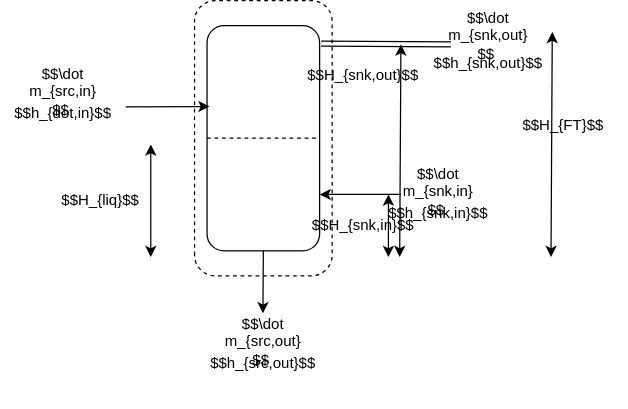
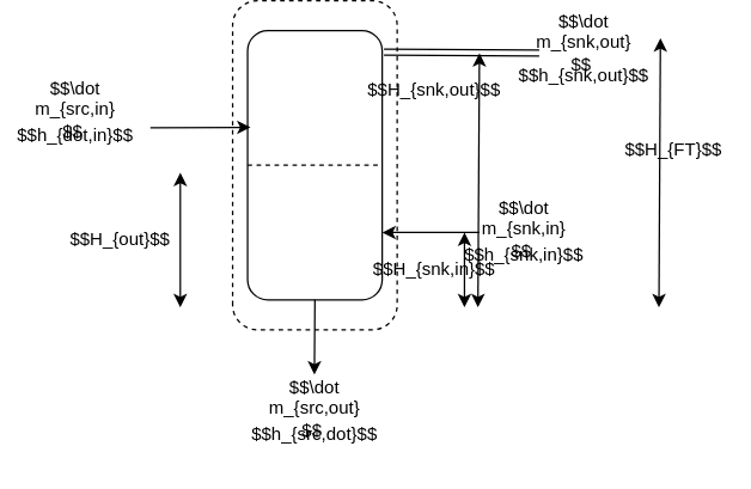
  <mxCell id="0" />
  <mxCell id="1" parent="0" />
  <mxCell id="2" value="" style="rounded=1;whiteSpace=wrap;html=1;rotation=-90;dashed=1;" vertex="1" parent="1"><mxGeometry x="100" y="50" width="220" height="110" as="geometry" /></mxCell>
  <mxCell id="3" value="" style="rounded=1;whiteSpace=wrap;html=1;rotation=-90;" vertex="1" parent="1"><mxGeometry x="120" y="60" width="180" height="90" as="geometry" /></mxCell>
  <mxCell id="4" value="" style="endArrow=classic;html=1;rounded=0;exitX=0;exitY=0.5;exitDx=0;exitDy=0;" edge="1" parent="1" source="3"><mxGeometry width="50" height="50" relative="1" as="geometry"><mxPoint x="209.66" y="200" as="sourcePoint" /><mxPoint x="209.66" y="245" as="targetPoint" /></mxGeometry></mxCell>
  <mxCell id="5" value="" style="shape=link;html=1;rounded=0;exitX=0.92;exitY=1.013;exitDx=0;exitDy=0;exitPerimeter=0;" edge="1" parent="1" source="3"><mxGeometry width="100" relative="1" as="geometry"><mxPoint x="260" y="30" as="sourcePoint" /><mxPoint x="360" y="30" as="targetPoint" /></mxGeometry></mxCell>
  <mxCell id="6" value="" style="endArrow=classic;html=1;rounded=0;entryX=0.641;entryY=0.022;entryDx=0;entryDy=0;entryPerimeter=0;" edge="1" parent="1" target="3"><mxGeometry width="50" height="50" relative="1" as="geometry"><mxPoint x="100" y="80" as="sourcePoint" /><mxPoint x="160" y="80" as="targetPoint" /></mxGeometry></mxCell>
  <mxCell id="7" value="" style="endArrow=classic;html=1;rounded=0;entryX=0.25;entryY=1;entryDx=0;entryDy=0;" edge="1" parent="1" target="3"><mxGeometry width="50" height="50" relative="1" as="geometry"><mxPoint x="320" y="150" as="sourcePoint" /><mxPoint x="386" y="130" as="targetPoint" /></mxGeometry></mxCell>
  <mxCell id="8" value="" style="endArrow=none;dashed=1;html=1;rounded=0;exitX=0.5;exitY=0;exitDx=0;exitDy=0;entryX=0.5;entryY=1;entryDx=0;entryDy=0;" edge="1" parent="1" source="3" target="3"><mxGeometry width="50" height="50" relative="1" as="geometry"><mxPoint x="200" y="120" as="sourcePoint" /><mxPoint x="250" y="70" as="targetPoint" /><Array as="points" /></mxGeometry></mxCell>
  <mxCell id="9" value="$$\dot m_{src,in} $$&amp;nbsp;&lt;div&gt;&lt;br&gt;&lt;/div&gt;" style="text;html=1;align=center;verticalAlign=middle;whiteSpace=wrap;rounded=0;" vertex="1" parent="1"><mxGeometry x="30" y="50" width="40" height="50" as="geometry" /></mxCell>
  <mxCell id="10" value="$$h_{dot,in}$$" style="text;html=1;align=center;verticalAlign=middle;whiteSpace=wrap;rounded=0;" vertex="1" parent="1"><mxGeometry x="20" y="70" width="60" height="30" as="geometry" /></mxCell>
  <mxCell id="11" value="$$\dot m_{snk,out} $$&amp;nbsp;&lt;div&gt;&lt;br&gt;&lt;/div&gt;" style="text;html=1;align=center;verticalAlign=middle;whiteSpace=wrap;rounded=0;" vertex="1" parent="1"><mxGeometry x="370" y="20" width="40" height="20" as="geometry" /></mxCell>
  <mxCell id="12" value="$$h_{snk,out}$$" style="text;html=1;align=center;verticalAlign=middle;whiteSpace=wrap;rounded=0;" vertex="1" parent="1"><mxGeometry x="360" y="30" width="60" height="30" as="geometry" /></mxCell>
  <mxCell id="13" value="$$\dot m_{src,out} $$&amp;nbsp;&lt;div&gt;&lt;br&gt;&lt;/div&gt;" style="text;html=1;align=center;verticalAlign=middle;whiteSpace=wrap;rounded=0;" vertex="1" parent="1"><mxGeometry x="190" y="250" width="40" height="50" as="geometry" /></mxCell>
- <mxCell id="14" value="$$h_{src,out}$$" style="text;html=1;align=center;verticalAlign=middle;whiteSpace=wrap;rounded=0;" vertex="1" parent="1"><mxGeometry x="180" y="270" width="60" height="30" as="geometry" /></mxCell>
+ <mxCell id="14" value="$$h_{src,dot}$$" style="text;html=1;align=center;verticalAlign=middle;whiteSpace=wrap;rounded=0;" vertex="1" parent="1"><mxGeometry x="180" y="270" width="60" height="30" as="geometry" /></mxCell>
  <mxCell id="15" value="$$\dot m_{snk,in} $$&amp;nbsp;&lt;div&gt;&lt;br&gt;&lt;/div&gt;" style="text;html=1;align=center;verticalAlign=middle;whiteSpace=wrap;rounded=0;" vertex="1" parent="1"><mxGeometry x="330" y="130" width="40" height="50" as="geometry" /></mxCell>
  <mxCell id="16" value="$$h_{snk,in}$$" style="text;html=1;align=center;verticalAlign=middle;whiteSpace=wrap;rounded=0;" vertex="1" parent="1"><mxGeometry x="320" y="150" width="60" height="30" as="geometry" /></mxCell>
  <mxCell id="17" value="" style="endArrow=classic;startArrow=classic;html=1;rounded=0;" edge="1" parent="1"><mxGeometry width="50" height="50" relative="1" as="geometry"><mxPoint x="120" y="200" as="sourcePoint" /><mxPoint x="120" y="110" as="targetPoint" /></mxGeometry></mxCell>
  <mxCell id="18" value="" style="endArrow=classic;startArrow=classic;html=1;rounded=0;" edge="1" parent="1"><mxGeometry width="50" height="50" relative="1" as="geometry"><mxPoint x="310" y="200" as="sourcePoint" /><mxPoint x="310" y="150" as="targetPoint" /></mxGeometry></mxCell>
  <mxCell id="19" value="" style="endArrow=classic;startArrow=classic;html=1;rounded=0;" edge="1" parent="1"><mxGeometry width="50" height="50" relative="1" as="geometry"><mxPoint x="319" y="200" as="sourcePoint" /><mxPoint x="320" y="30" as="targetPoint" /></mxGeometry></mxCell>
  <mxCell id="20" value="" style="endArrow=classic;startArrow=classic;html=1;rounded=0;" edge="1" parent="1"><mxGeometry width="50" height="50" relative="1" as="geometry"><mxPoint x="440" y="200" as="sourcePoint" /><mxPoint x="441" y="20" as="targetPoint" /></mxGeometry></mxCell>
  <mxCell id="21" value="$$H_{FT}$$" style="text;html=1;align=center;verticalAlign=middle;whiteSpace=wrap;rounded=0;" vertex="1" parent="1"><mxGeometry x="420" y="80" width="60" height="30" as="geometry" /></mxCell>
- <mxCell id="22" value="$$H_{liq}$$" style="text;html=1;align=center;verticalAlign=middle;whiteSpace=wrap;rounded=0;" vertex="1" parent="1"><mxGeometry x="50" y="140" width="60" height="30" as="geometry" /></mxCell>
+ <mxCell id="22" value="$$H_{out}$$" style="text;html=1;align=center;verticalAlign=middle;whiteSpace=wrap;rounded=0;" vertex="1" parent="1"><mxGeometry x="50" y="140" width="60" height="30" as="geometry" /></mxCell>
  <mxCell id="23" value="$$H_{snk,out}$$" style="text;html=1;align=center;verticalAlign=middle;whiteSpace=wrap;rounded=0;" vertex="1" parent="1"><mxGeometry x="260" y="40" width="60" height="30" as="geometry" /></mxCell>
  <mxCell id="24" value="$$H_{snk,in}$$" style="text;html=1;align=center;verticalAlign=middle;whiteSpace=wrap;rounded=0;" vertex="1" parent="1"><mxGeometry x="260" y="160" width="60" height="30" as="geometry" /></mxCell>
